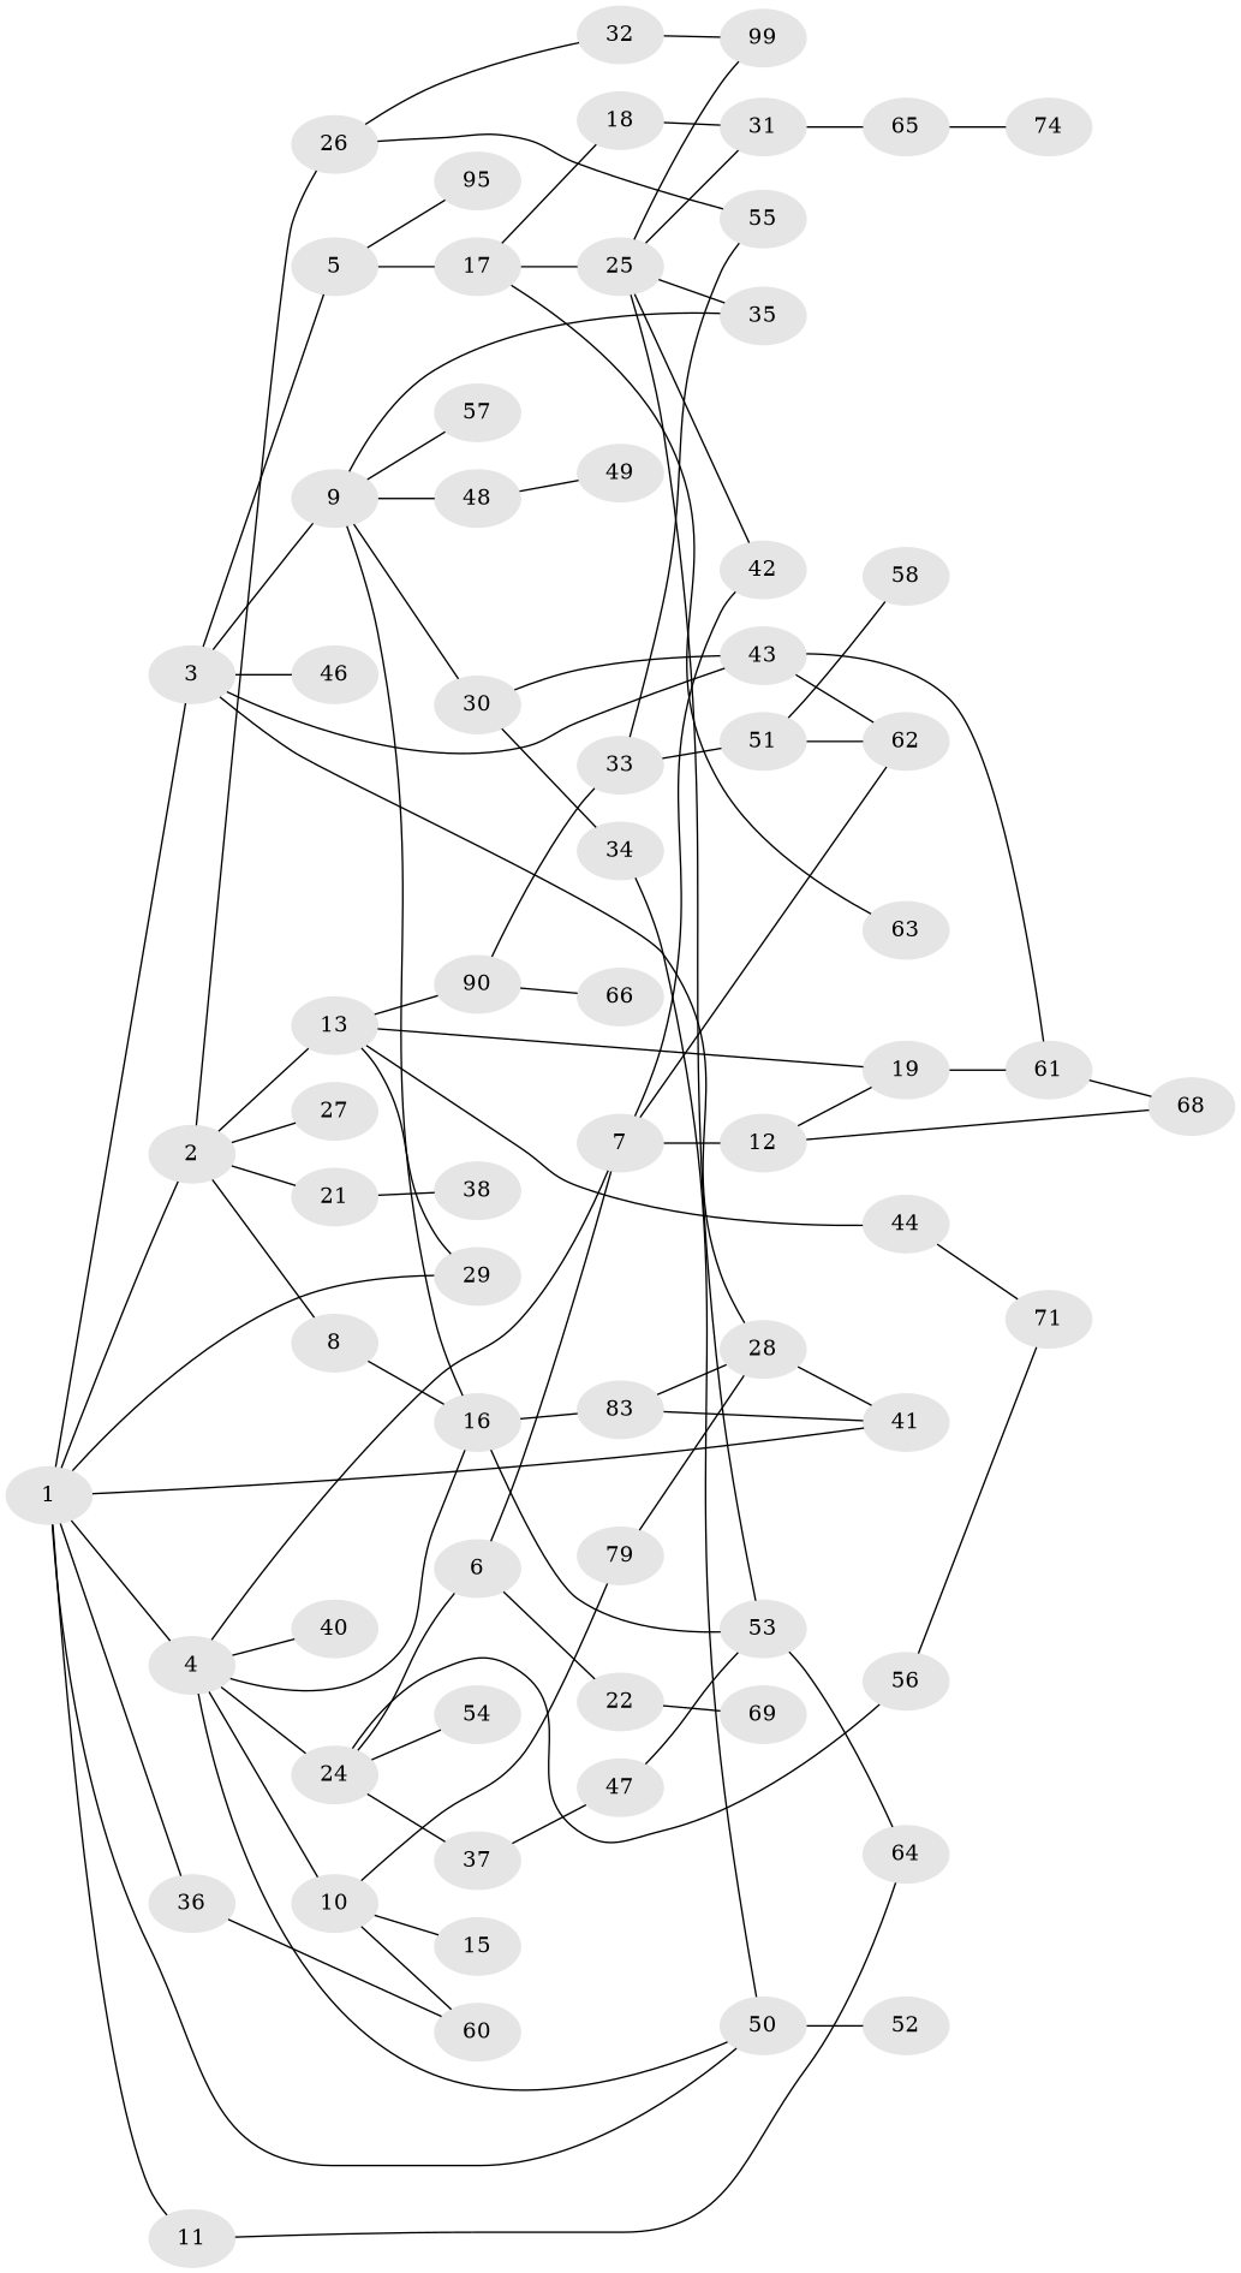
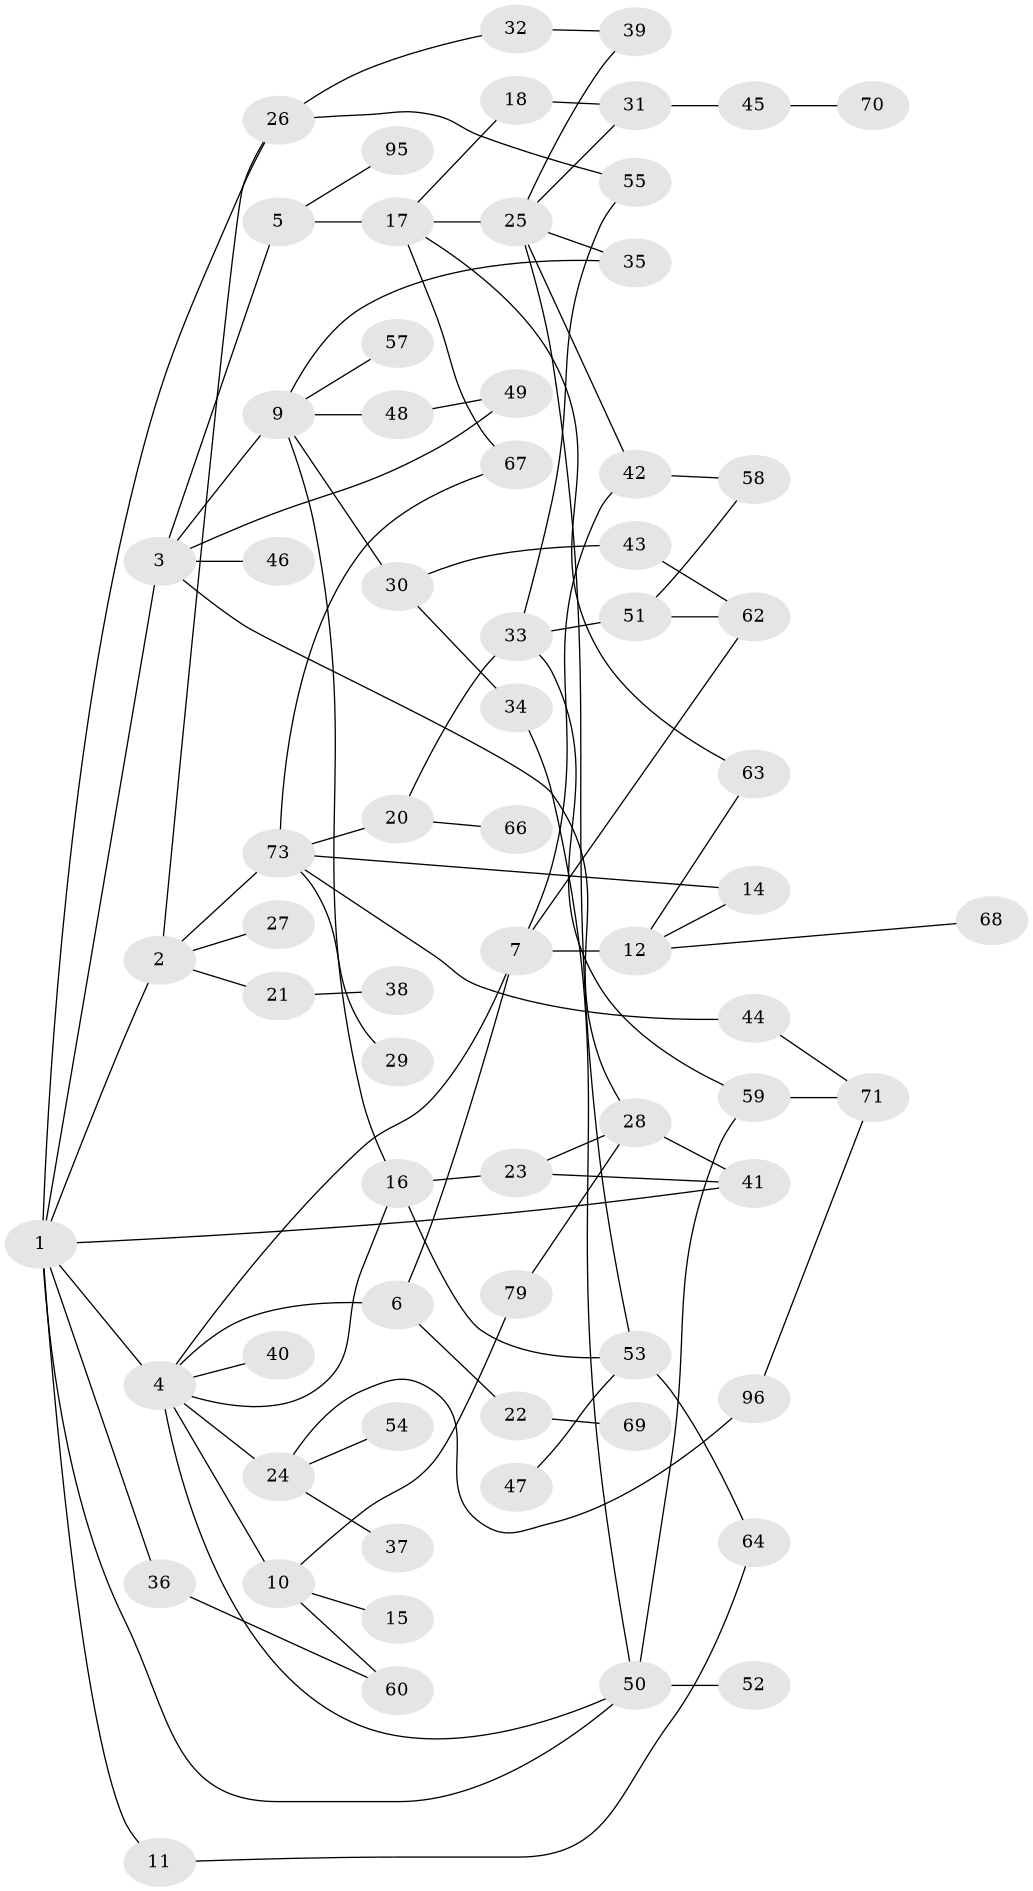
  graph {
    rankdir=LR
    node [color=gray90 style=filled]
    1
    2
    3
    4
    11
    26
    36
    41
    50
-   8
-   13
+   13 [label=73]
    21
    27
    5
    9
    28
    43
    46
    6
    7
    10
    16
    24
    40
    64
    32
    55
    60
+   59
    52
-   14 [label=19]
-   20 [label=90]
+   14
+   20
    29
    44
+   67
    38
    17
    n38 [label=95]
    30
    35
    48
    57
    62
-   61
    22
    12
    42
    15
    n49 [label=79]
-   23 [label=83]
+   23
    53
    54
    37
-   56
+   56 [label=96]
    63
    18
    25
    69
    68
    58
    34
    49
    33
    66
    71
    31
-   39 [label=99]
-   65
+   39
+   65 [label=45]
    51
    47
-   70 [label=74]
+   70
    1 -- 2
    1 -- 3
    1 -- 4
    1 -- 11
-   1 -- 29
+   1 -- 26
    1 -- 36
    1 -- 41
    1 -- 50
    2 -- 26
-   2 -- 8
    2 -- 13
    2 -- 21
    2 -- 27
    3 -- 5
    3 -- 9
    3 -- 28
-   3 -- 43
+   3 -- 49
    3 -- 46
    4 -- 50
-   24 -- 6
+   4 -- 6
    4 -- 7
    4 -- 10
    4 -- 16
    4 -- 24
    4 -- 40
    11 -- 64
    26 -- 32
    26 -- 55
    36 -- 60
+   50 -- 59
    50 -- 52
-   8 -- 16
    13 -- 14
    13 -- 20
    13 -- 29
    13 -- 44
+   13 -- 67
    21 -- 38
    5 -- 17
    5 -- n38
    9 -- 16
    9 -- 30
    9 -- 35
    9 -- 48
    9 -- 57
    28 -- 41
    43 -- 62
-   43 -- 61
    6 -- 7
    6 -- 22
    7 -- 62
    7 -- 12
    7 -- 42
    10 -- 60
    10 -- 15
    10 -- n49
    16 -- 23
    16 -- 53
    24 -- 54
    24 -- 37
    24 -- 56
    32 -- 39
-   14 -- 61
+   59 -- 71
    20 -- 33
    20 -- 66
    44 -- 71
+   17 -- 67
    17 -- 63
    17 -- 18
    17 -- 25
    30 -- 43
    30 -- 34
    48 -- 49
-   61 -- 68
    22 -- 69
    12 -- 14
+   12 -- 63
    12 -- 68
+   42 -- 58
    n49 -- 28
    23 -- 41
    23 -- 28
    53 -- 64
-   37 -- 47
    56 -- 71
    18 -- 31
    25 -- 35
    25 -- 42
    25 -- 53
    25 -- 31
    25 -- 39
    34 -- 50
    33 -- 55
+   33 -- 59
    33 -- 51
    31 -- 65
    65 -- 70
    51 -- 62
    51 -- 58
    47 -- 53
  }
